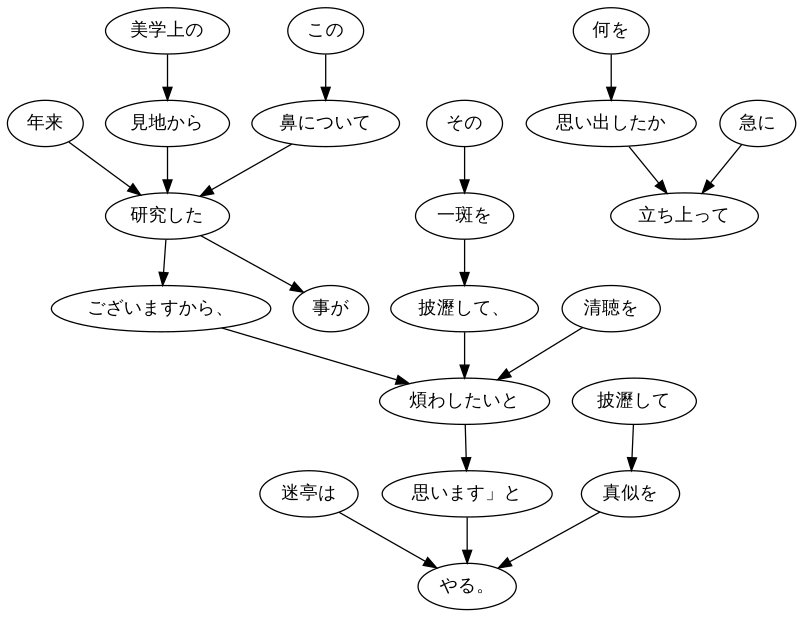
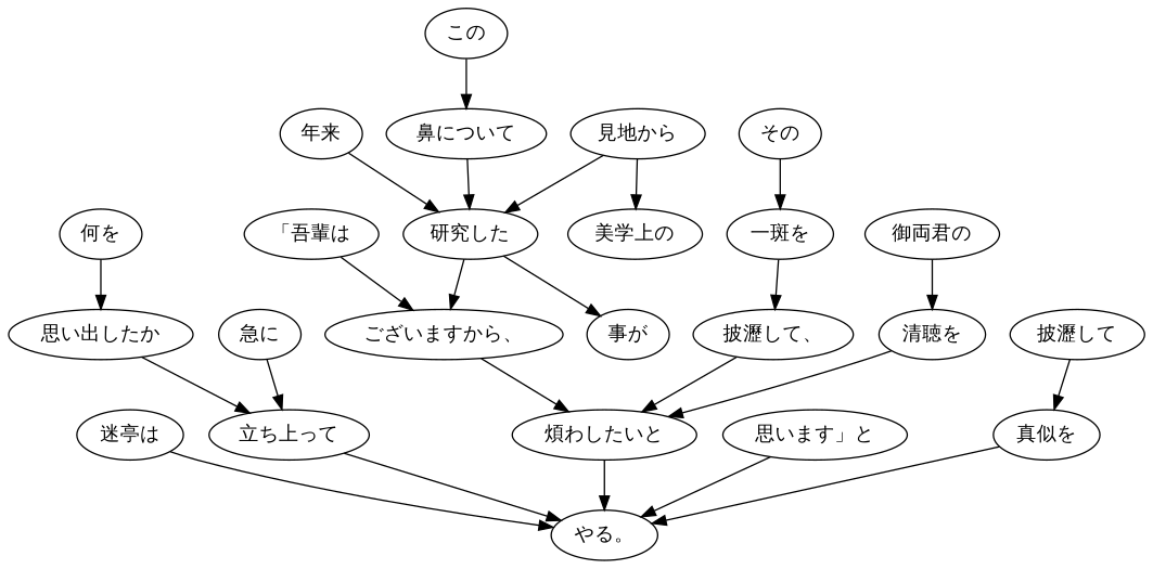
  digraph {
    fontname=Roboto
    node [fontname=Roboto]
    edge [fontname=Roboto]
    n1 [label="迷亭は"]
    n2 [label="やる。"]
    n3 [label="何を"]
    n4 [label="思い出したか"]
    n5 [label="立ち上って"]
    n6 [label="急に"]
+   n7 [label="「吾輩は"]
    n8 [label="ございますから、"]
    n9 [label="煩わしたいと"]
    n10 [label="年来"]
    n11 [label="研究した"]
    n12 [label="事が"]
    n13 [label="美学上の"]
    n14 [label="見地から"]
    n15 [label="この"]
    n16 [label="鼻について"]
    n17 [label="思います」と"]
    n18 [label="その"]
    n19 [label="一斑を"]
    n20 [label="披瀝して、"]
+   n21 [label="御両君の"]
    n22 [label="清聴を"]
    n23 [label="披瀝して"]
    n24 [label="真似を"]
    n1 -> n2
    n3 -> n4
    n4 -> n5
+   n5 -> n2
    n6 -> n5
+   n7 -> n8
    n8 -> n9
-   n9 -> n17
+   n9 -> n2
    n10 -> n11
    n11 -> n8
    n11 -> n12
-   n13 -> n14
+   n14 -> n13
    n14 -> n11
    n15 -> n16
    n16 -> n11
    n17 -> n2
    n18 -> n19
    n19 -> n20
    n20 -> n9
+   n21 -> n22
    n22 -> n9
    n23 -> n24
    n24 -> n2
  }
